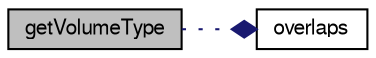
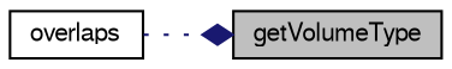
  digraph {
    rankdir=LR
    node [color=black fontname=FreeSans fontsize=10 shape=record]
    n1 [fillcolor=grey75 fontcolor=black height=0.2 label=getVolumeType style=filled width=0.4]
    n2 [height=0.2 label=overlaps width=0.4]
-   n1 -> n2 [color=midnightblue fontname=FreeSans fontsize=10 labelfontname=FreeSans labelfontsize=10 style=dotted arrowhead=diamond]
+   n2 -> n1 [color=midnightblue fontname=FreeSans fontsize=10 labelfontname=FreeSans labelfontsize=10 style=dotted arrowhead=diamond]
  }
